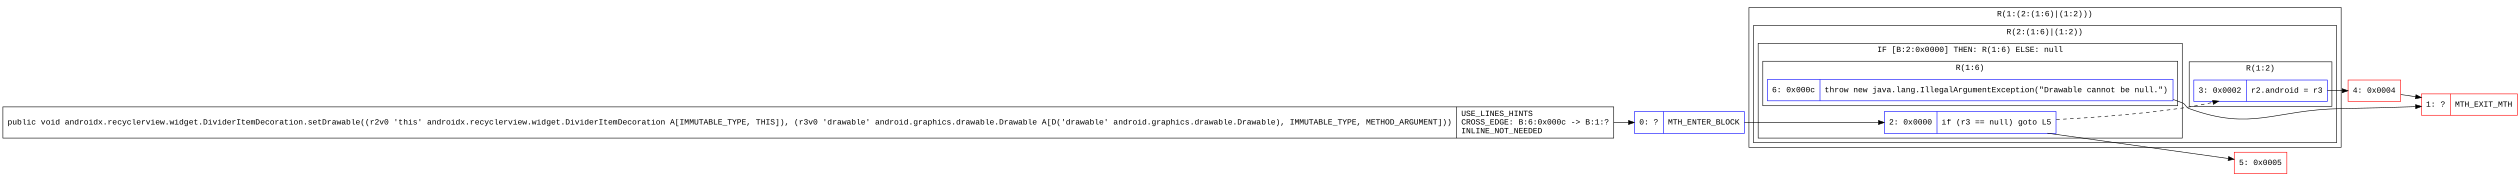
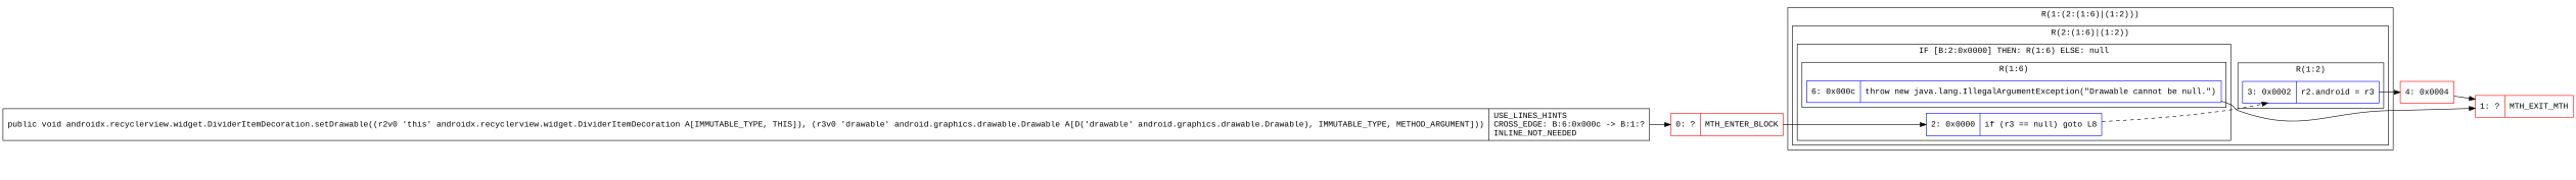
  digraph {
    fontname="Liberation Mono"
    rankdir=LR
    node [color=red fontname="Liberation Mono" shape=record]
    edge [fontname="Liberation Mono"]
    n1 [color=blue label="{6\:\ 0x000c|throw new java.lang.IllegalArgumentException(\"Drawable cannot be null.\")\l}"]
-   n2 [color=blue label="{2\:\ 0x0000|if (r3 == null) goto L5\l}"]
+   n2 [color=blue label="{2\:\ 0x0000|if (r3 == null) goto L8\l}"]
    n3 [color=blue label="{3\:\ 0x0002|r2.android = r3\l}"]
    n4 [label="{1\:\ ?|MTH_EXIT_MTH\l}"]
-   n5 [label="{5\:\ 0x0005}"]
    n6 [label="{4\:\ 0x0004}"]
-   n7 [color=blue label="{0\:\ ?|MTH_ENTER_BLOCK\l}"]
+   n7 [label="{0\:\ ?|MTH_ENTER_BLOCK\l}"]
    n8 [label="{public void androidx.recyclerview.widget.DividerItemDecoration.setDrawable((r2v0 'this' androidx.recyclerview.widget.DividerItemDecoration A[IMMUTABLE_TYPE, THIS]), (r3v0 'drawable' android.graphics.drawable.Drawable A[D('drawable' android.graphics.drawable.Drawable), IMMUTABLE_TYPE, METHOD_ARGUMENT]))  | USE_LINES_HINTS\lCROSS_EDGE: B:6:0x000c \-\> B:1:?\lINLINE_NOT_NEEDED\l}" color=""]
    subgraph cluster_1 {
      label="R(1:(2:(1:6)|(1:2)))"
      subgraph cluster_2 {
        label="R(2:(1:6)|(1:2))"
        subgraph cluster_3 {
          label="IF [B:2:0x0000] THEN: R(1:6) ELSE: null"
          n2
          subgraph cluster_4 {
            label="R(1:6)"
            n1
          }
        }
        subgraph cluster_5 {
          label="R(1:2)"
          n3
        }
      }
    }
    n1 -> n4
    n2 -> n3 [style=dashed]
-   n2 -> n5
    n3 -> n6
    n6 -> n4
    n7 -> n2
    n8 -> n7
  }
